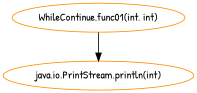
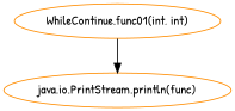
  digraph {
    fontname="Patrick Hand"
    node [color=darkorange fontname="Patrick Hand"]
    n1 [label="WhileContinue.func01(int, int)"]
-   n2 [label="java.io.PrintStream.println(int)"]
+   n2 [label="java.io.PrintStream.println(func)"]
    n1 -> n2 [fontname="Patrick Hand"]
  }
